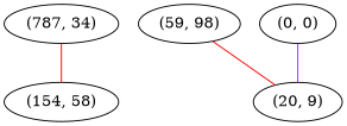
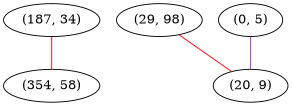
  graph {
    edge [color=red weight=1]
-   "(187, 34)" [label="(787, 34)"]
-   "(154, 58)"
+   "(187, 34)"
+   "(154, 58)" [label="(354, 58)"]
    n3 [label="(20, 9)"]
-   "(29, 98)" [label="(59, 98)"]
-   "(0, 0)"
+   "(29, 98)"
+   "(0, 0)" [label="(0, 5)"]
    "(187, 34)" -- "(154, 58)"
    "(29, 98)" -- n3
    "(0, 0)" -- n3 [color=purple weight=4]
  }
